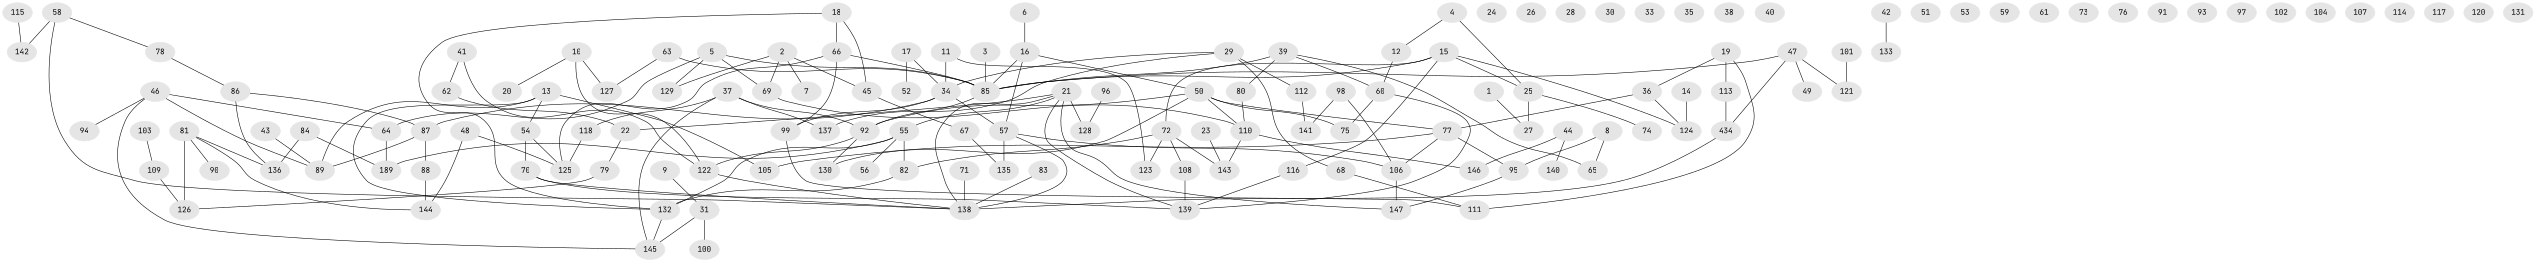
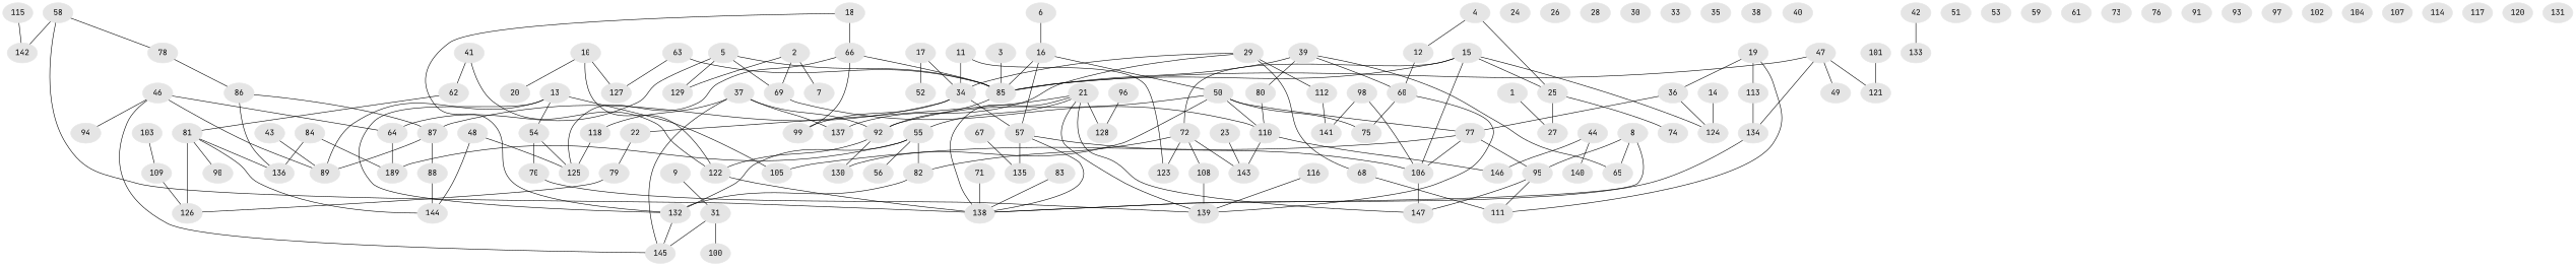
  graph {
    fontname="JetBrains Mono"
    node [color=gray90 fontname="JetBrains Mono" style=filled]
    edge [fontname="JetBrains Mono"]
    1
    27
    2
    7
-   45
    69
    129
    67
    110
    3
    85
    92
    4
    12
    25
    60
    74
    5
    64
    n20 [label=189]
    6
    16
    50
    57
    8
    65
    95
    138
    147
    9
    31
    100
    145
    10
    20
    122
    127
    11
    34
    123
    87
    99
    139
    75
    13
    54
    89
    105
    132
    125
    70
    14
    124
    15
    72
    106
    143
    82
    108
    77
    130
    135
    17
    52
    18
    66
    19
    36
    111
    113
-   134 [label=434]
+   134
    21
    22
    55
    128
    79
    56
    126
    23
    24
    26
    28
    29
    68
    112
    137
    141
    30
    33
    88
    35
    37
    118
    38
    39
    80
    40
    41
    62
    81
    42
    133
    43
    44
    140
    146
    46
    94
    47
    49
    121
    48
    144
    51
    53
    58
    78
    142
    86
    59
    61
    90
    136
    63
    71
    73
    76
    83
    84
    91
    93
    96
    97
    98
    101
    102
    103
    109
    104
    107
    114
    115
    116
    117
    120
    131
    1 -- 27
    2 -- 7
-   2 -- 45
    2 -- 69
    2 -- 129
-   45 -- 67
    69 -- 110
    67 -- 135
    110 -- 143
    110 -- 146
    3 -- 85
    85 -- 92
    92 -- 122
    92 -- 130
    4 -- 12
    4 -- 25
    12 -- 60
    25 -- 27
    25 -- 74
    60 -- 139
    60 -- 75
    5 -- 69
    5 -- 129
    5 -- 85
    5 -- 64
    64 -- n20
    6 -- 16
    16 -- 85
    16 -- 50
    16 -- 57
    50 -- 110
    50 -- 92
    50 -- 75
    50 -- 77
    50 -- 130
    57 -- 138
    57 -- 106
    57 -- 135
    8 -- 65
    8 -- 95
-   70 -- 138
+   8 -- 138
    95 -- 147
    9 -- 31
    31 -- 100
    31 -- 145
    10 -- 20
    10 -- 122
    10 -- 127
    122 -- 138
    11 -- 34
    11 -- 123
    34 -- 57
    34 -- 87
    34 -- 99
    87 -- 89
    87 -- 88
-   99 -- 111
+   95 -- 111
    13 -- 54
    13 -- 89
    13 -- 105
    13 -- 132
    54 -- 125
    54 -- 70
    132 -- 145
    70 -- 139
    14 -- 124
    15 -- 85
    15 -- 25
    15 -- 124
    15 -- 72
-   15 -- 116
+   15 -- 106
    72 -- 123
    72 -- 143
    72 -- 82
    72 -- 108
    106 -- 147
    82 -- 132
    108 -- 139
    77 -- 95
    77 -- 105
    77 -- 106
    17 -- 34
    17 -- 52
-   18 -- 45
    18 -- 132
    18 -- 66
    66 -- 85
    66 -- 99
    66 -- 125
    19 -- 36
    19 -- 111
    19 -- 113
    36 -- 124
    36 -- 77
    113 -- 134
    134 -- 138
    21 -- 138
    21 -- 147
    21 -- 139
    21 -- 22
    21 -- 55
    21 -- 128
    22 -- 79
    55 -- n20
    55 -- 132
    55 -- 82
    55 -- 56
    79 -- 126
    23 -- 143
    29 -- 34
    29 -- 68
    29 -- 112
    29 -- 137
    68 -- 111
    112 -- 141
    88 -- 144
    37 -- 92
    37 -- 145
    37 -- 137
    37 -- 118
    118 -- 125
    39 -- 85
    39 -- 60
    39 -- 65
    39 -- 80
    80 -- 110
    41 -- 122
    41 -- 62
-   62 -- 22
+   62 -- 81
    81 -- 126
    81 -- 144
    81 -- 90
    81 -- 136
    42 -- 133
    43 -- 89
    44 -- 140
    44 -- 146
    46 -- 64
    46 -- 145
    46 -- 89
    46 -- 94
    47 -- 85
    47 -- 134
    47 -- 49
    47 -- 121
    48 -- 125
    48 -- 144
    58 -- 138
    58 -- 78
    58 -- 142
    78 -- 86
    86 -- 87
    86 -- 136
    63 -- 85
    63 -- 127
    71 -- 138
    83 -- 138
    84 -- n20
    84 -- 136
    96 -- 128
    98 -- 106
    98 -- 141
    101 -- 121
    103 -- 109
    109 -- 126
    115 -- 142
    116 -- 139
  }
